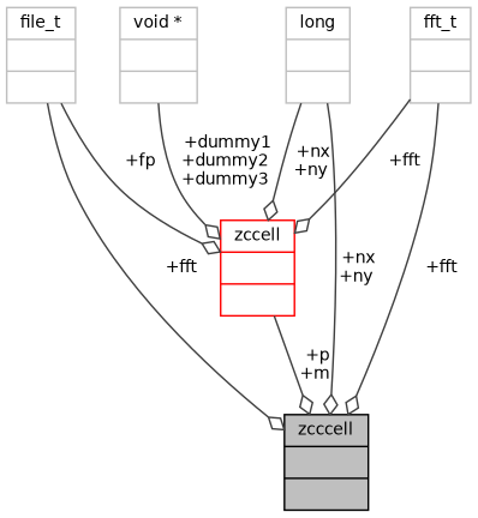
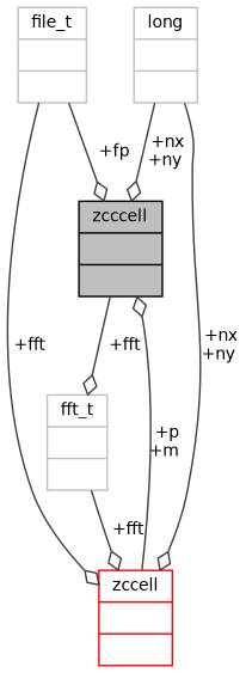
  digraph {
    node [color=grey75 fontname=Helvetica fontsize=10 shape=record]
    edge [arrowhead=odiamond color=grey25 fontname=Helvetica fontsize=10 labelfontname=Helvetica labelfontsize=10 style=solid]
    n1 [color=black fillcolor=grey75 fontcolor=black height=0.2 label="{zcccell\n||}" style=filled width=0.4]
    n2 [height=0.2 label="{file_t\n||}" width=0.4]
    n3 [color=red height=0.2 label="{zccell\n||}" width=0.4]
-   n4 [height=0.2 label="{void *\n||}" width=0.4]
    n5 [height=0.2 label="{fft_t\n||}" width=0.4]
    n6 [height=0.2 label="{long\n||}" width=0.4]
-   n2 -> n1 [label=" +fft"]
-   n2 -> n3 [label=" +fp"]
+   n2 -> n1 [label=" +fp"]
+   n2 -> n3 [label=" +fft"]
    n3 -> n1 [label=" +p\n+m"]
-   n4 -> n3 [label=" +dummy1\n+dummy2\n+dummy3"]
-   n5 -> n1 [label=" +fft"]
+   n1 -> n5 [label=" +fft"]
    n5 -> n3 [label=" +fft"]
    n6 -> n1 [label=" +nx\n+ny"]
    n6 -> n3 [label=" +nx\n+ny"]
  }
